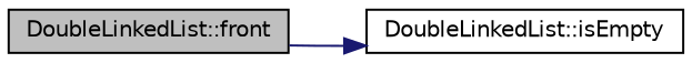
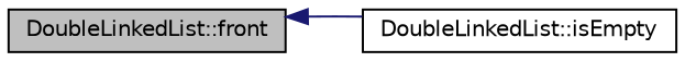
  digraph {
    rankdir=LR
    node [color=black fontname=Helvetica fontsize=10 shape=record style=filled]
    n1 [fillcolor=grey75 fontcolor=black height=0.2 label="DoubleLinkedList::front" width=0.4]
    n2 [fillcolor=white height=0.2 label="DoubleLinkedList::isEmpty" width=0.4]
-   n1 -> n2 [color=midnightblue fontname=Helvetica fontsize=10 labelfontname=Helvetica labelfontsize=10 style=solid]
+   n2 -> n1 [color=midnightblue fontname=Helvetica fontsize=10 labelfontname=Helvetica labelfontsize=10 style=solid]
  }
